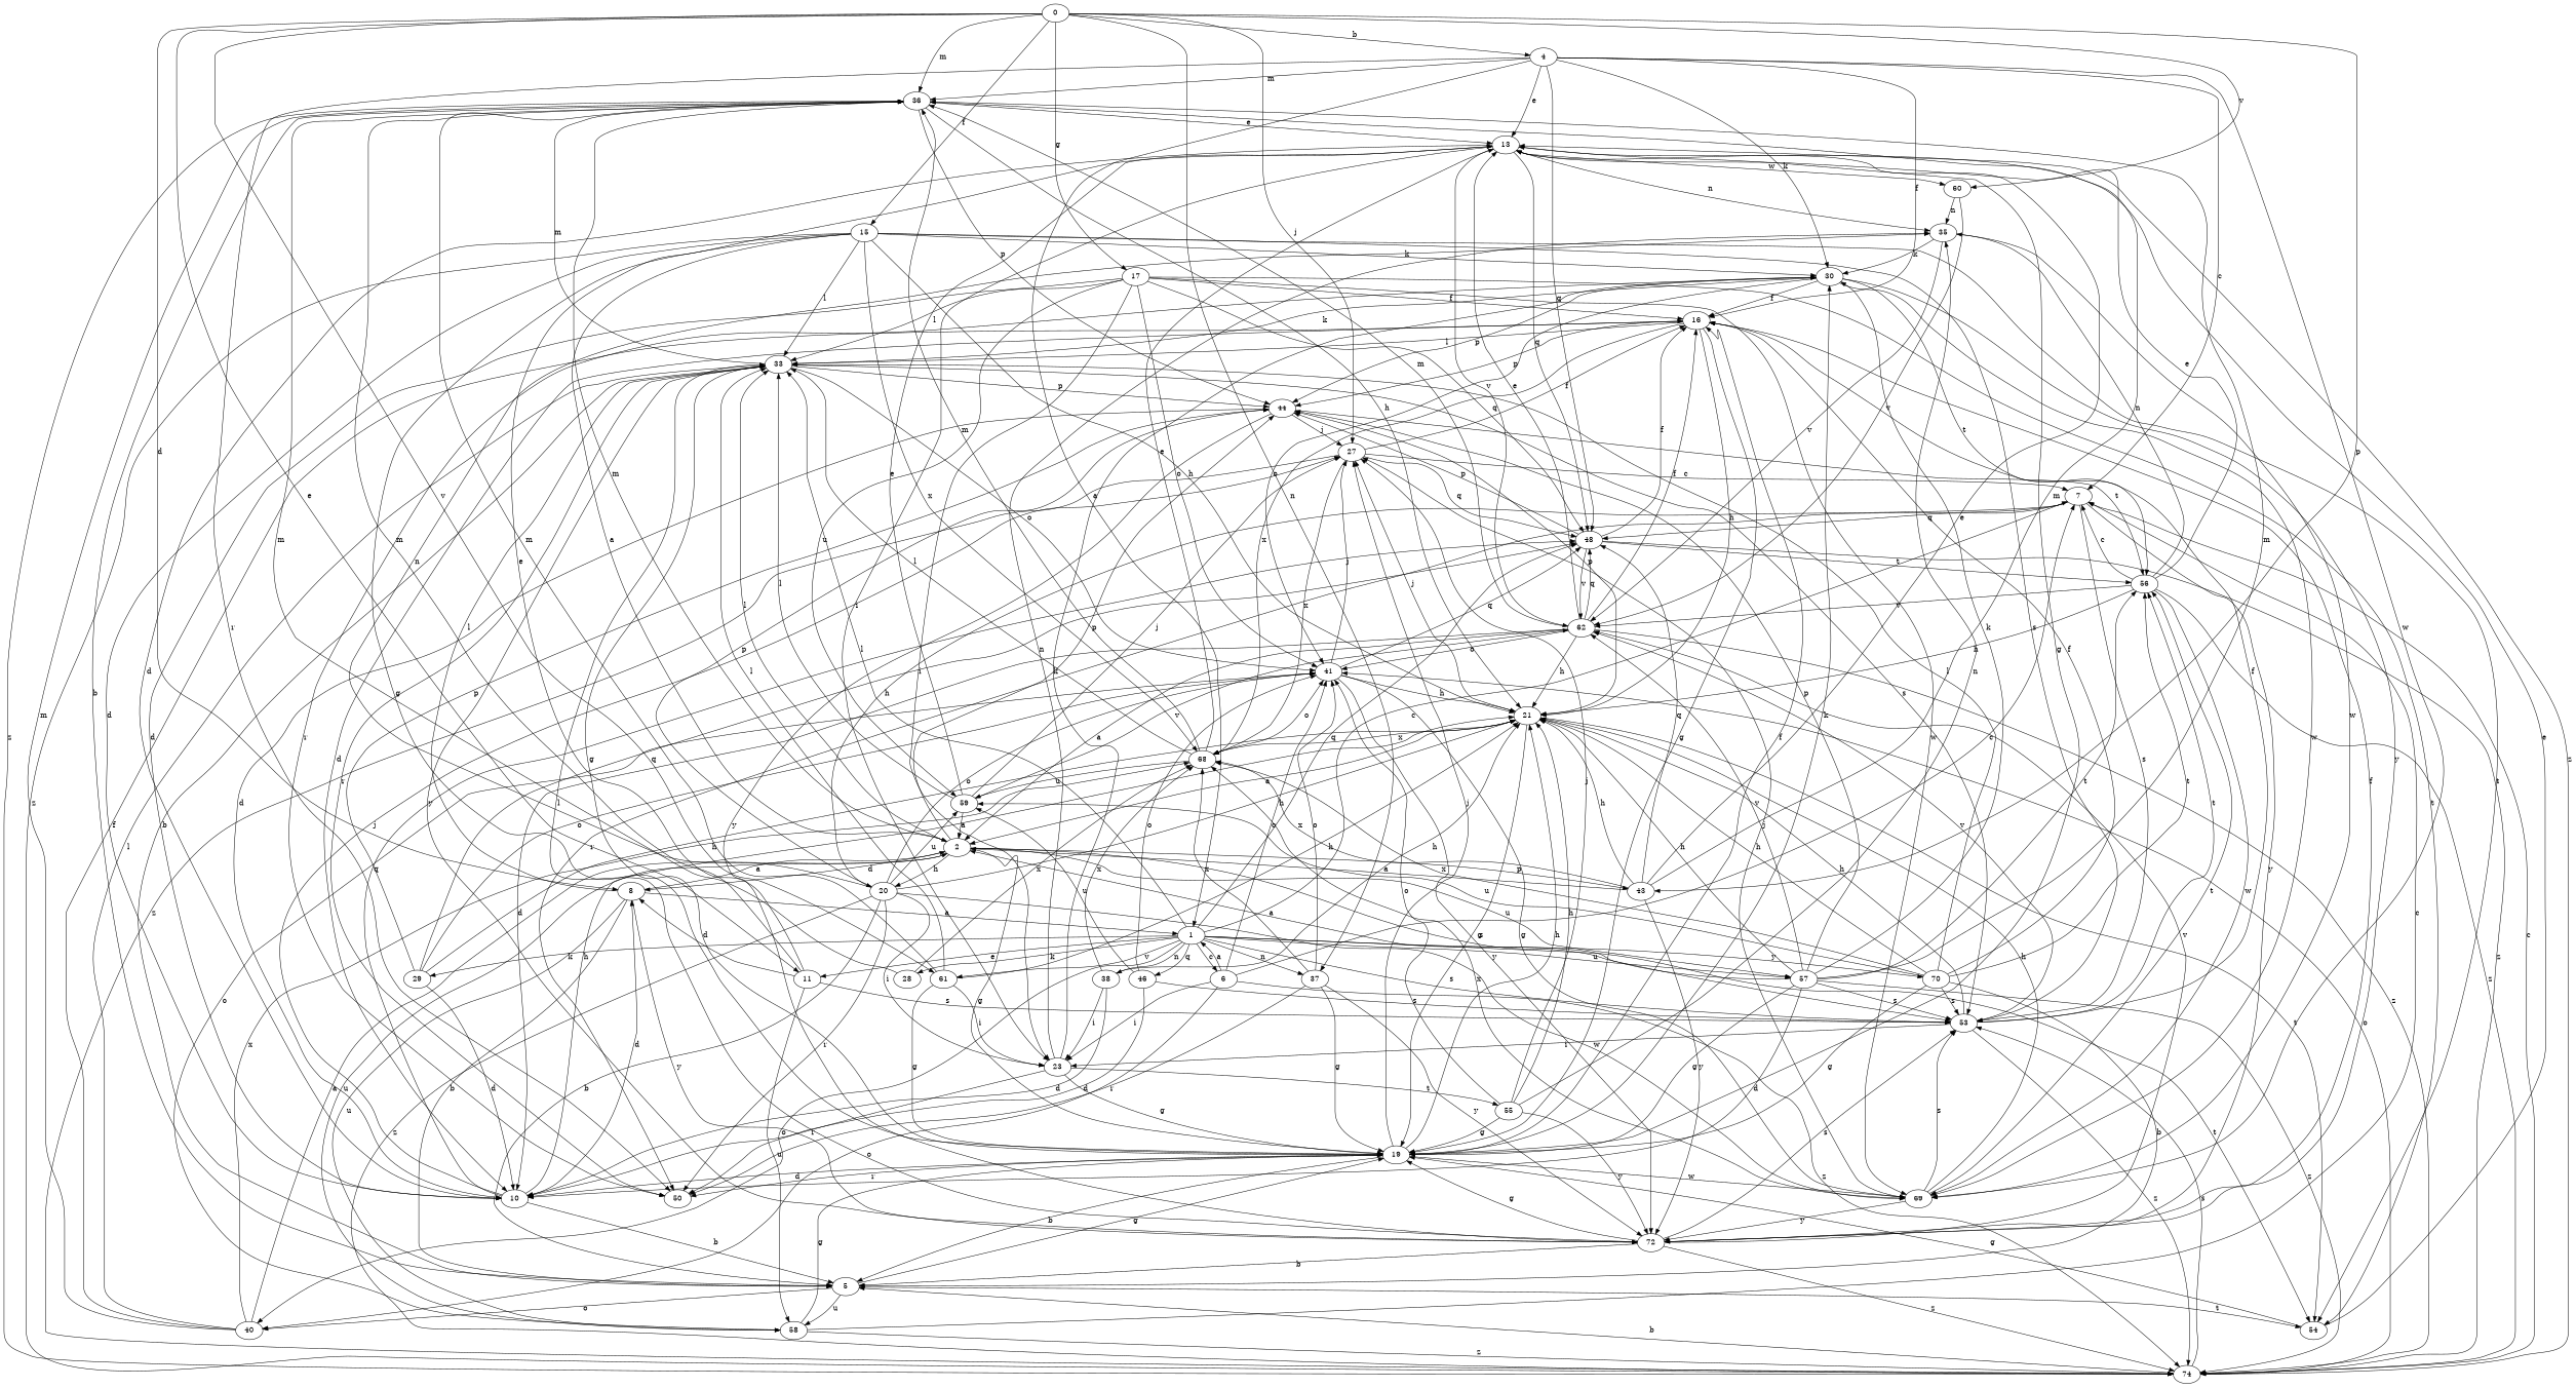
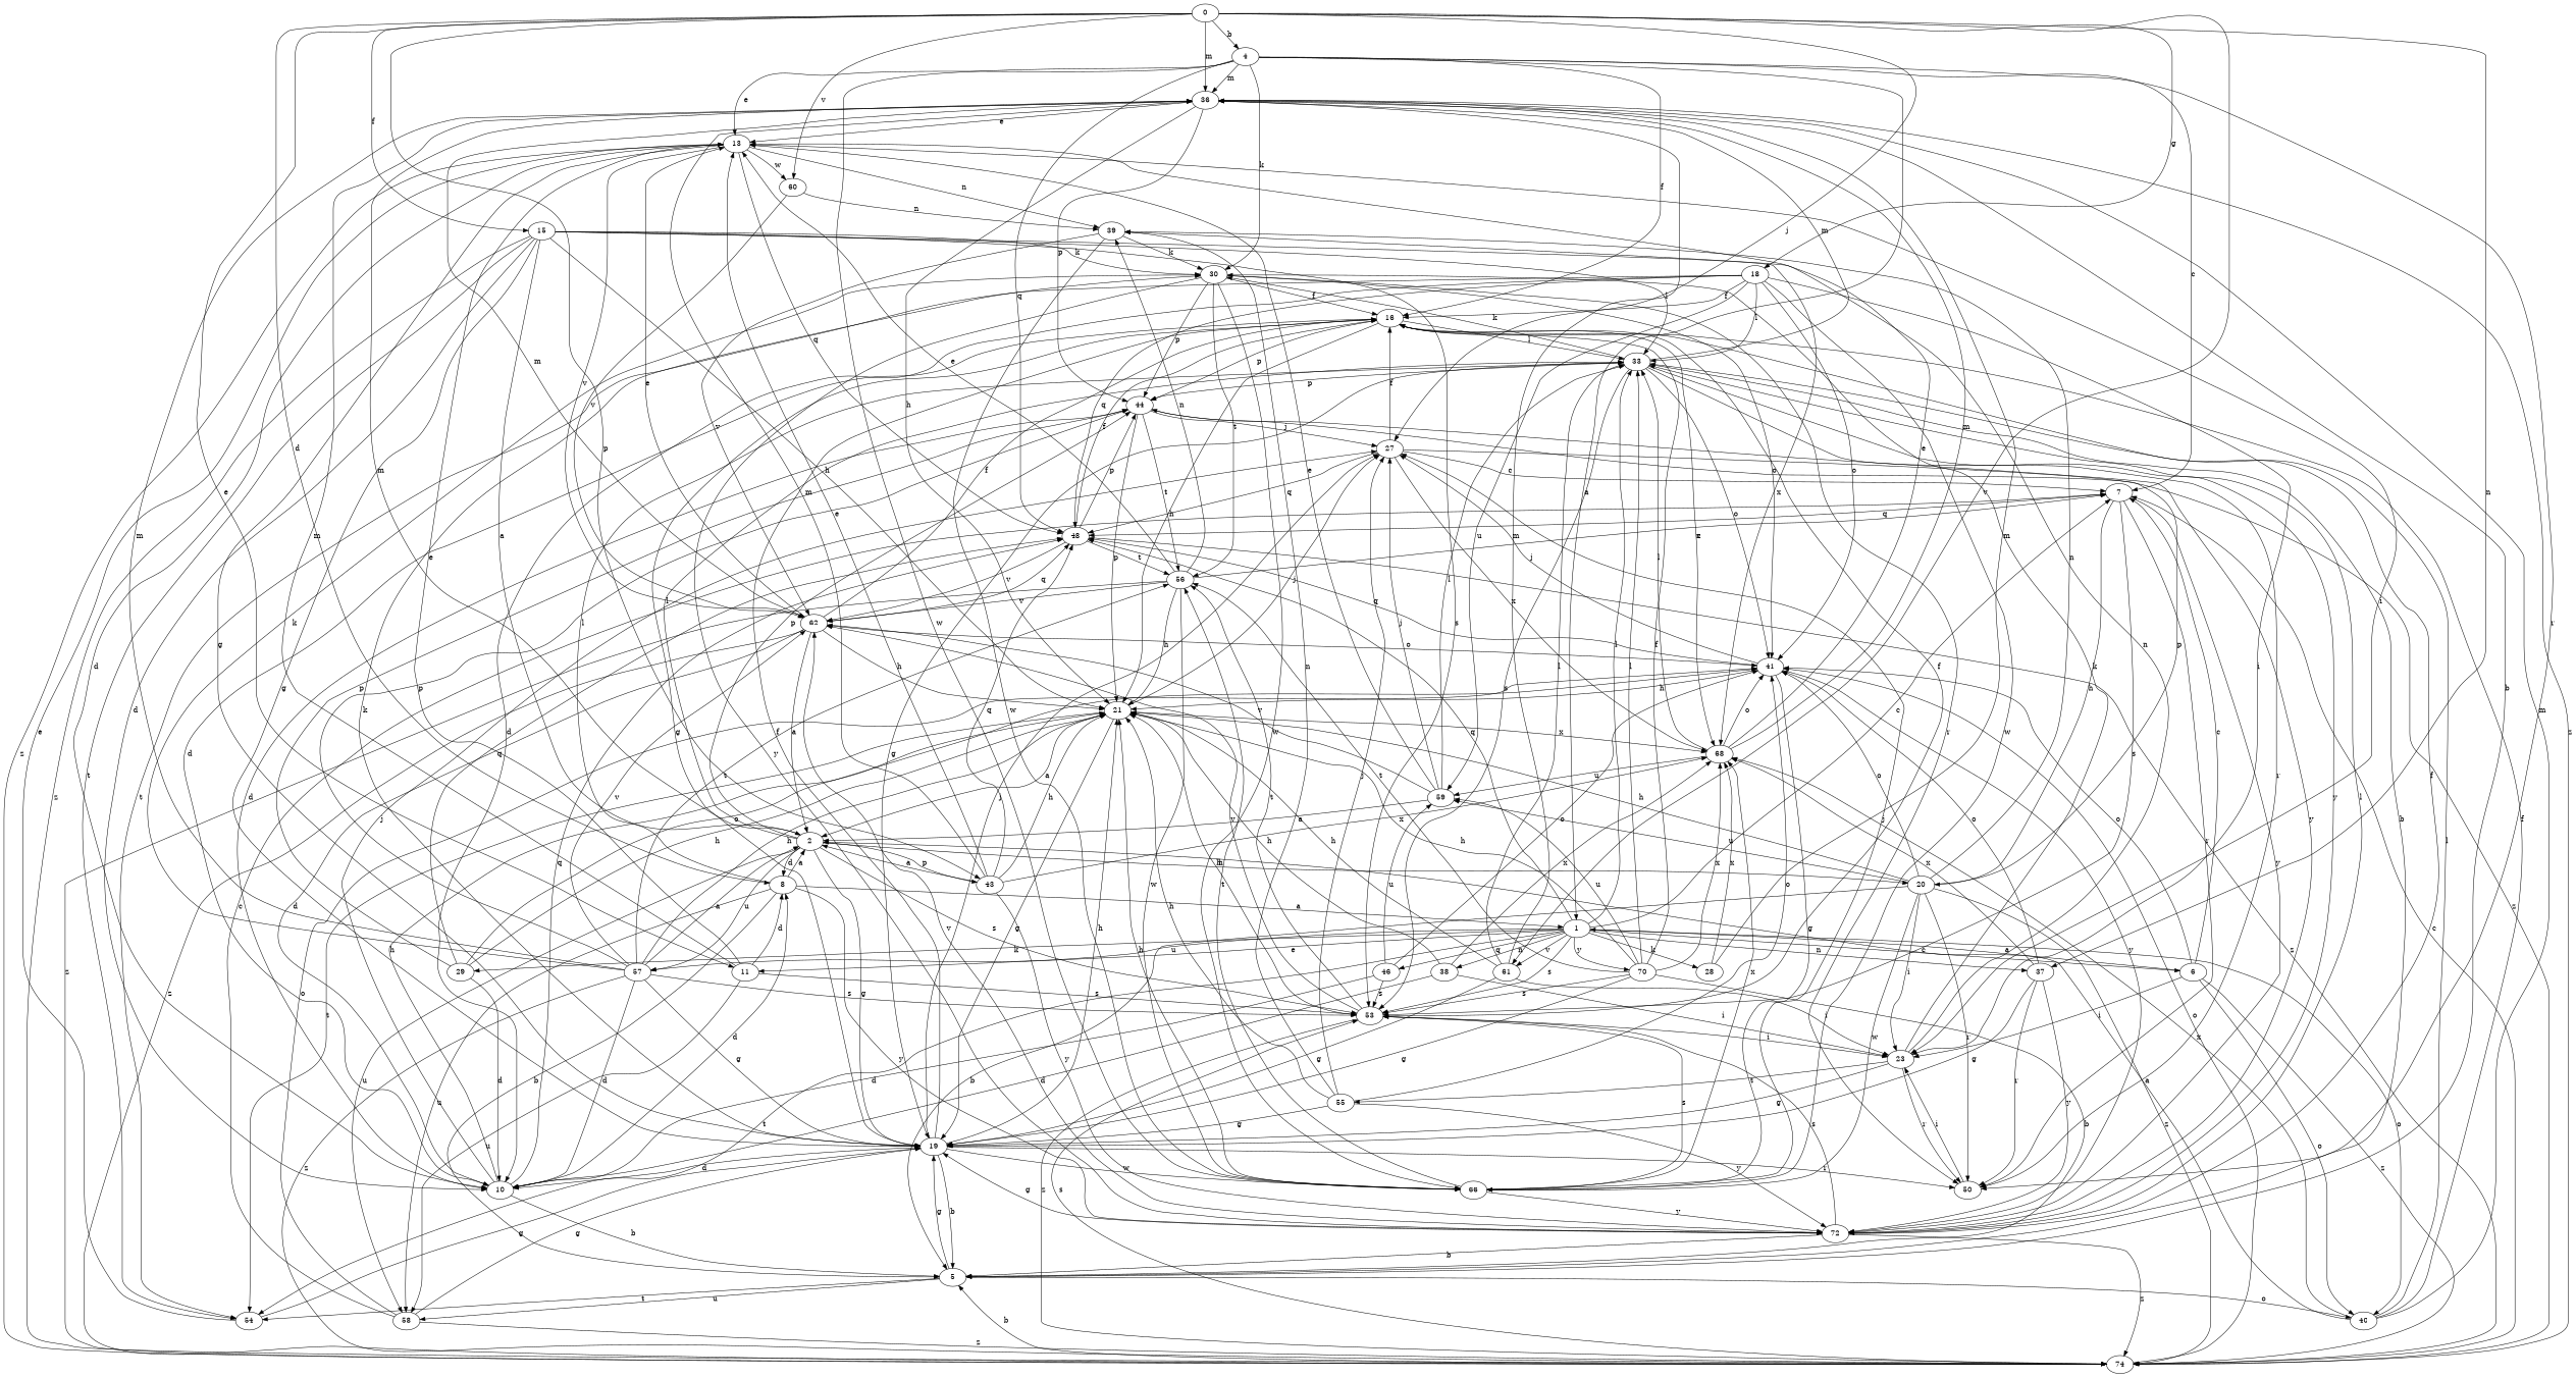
  strict digraph {
    0
    4
    8
    11
    15
-   18 [label=17]
+   18
    27
    36
    37
    43
    60
    61
    1
    7
    48
    13
    16
    30
    50
-   66 [label=69]
+   66
    33
    2
    58
    5
    72
    53
    54
    19
    68
    74
    10
    21
    23
    41
    59
    44
-   39 [label=35]
+   39
    62
    6
    28
    29
    38
    40
    46
    57
    70
    20
    56
    55
    0 -> 4 [label=b]
    0 -> 8 [label=d]
    0 -> 11 [label=e]
    0 -> 15 [label=f]
    0 -> 18 [label=g]
    0 -> 27 [label=j]
    0 -> 36 [label=m]
    0 -> 37 [label=n]
    0 -> 43 [label=p]
    0 -> 60 [label=v]
    0 -> 61 [label=v]
    4 -> 36 [label=m]
    4 -> 1 [label=a]
    4 -> 7 [label=c]
    4 -> 48 [label=q]
    4 -> 13 [label=e]
    4 -> 16 [label=f]
    4 -> 30 [label=k]
    4 -> 50 [label=r]
    4 -> 66 [label=w]
    8 -> 1 [label=a]
    8 -> 33 [label=l]
    8 -> 2 [label=a]
    8 -> 58 [label=u]
    8 -> 5 [label=b]
    8 -> 72 [label=y]
    11 -> 8 [label=d]
    11 -> 36 [label=m]
    11 -> 13 [label=e]
    11 -> 58 [label=u]
    11 -> 53 [label=s]
    15 -> 30 [label=k]
    15 -> 33 [label=l]
    15 -> 2 [label=a]
    15 -> 53 [label=s]
    15 -> 54 [label=t]
    15 -> 19 [label=g]
    15 -> 68 [label=x]
    15 -> 74 [label=z]
    15 -> 10 [label=d]
    15 -> 21 [label=h]
    18 -> 48 [label=q]
    18 -> 16 [label=f]
    18 -> 66 [label=w]
    18 -> 33 [label=l]
    18 -> 54 [label=t]
    18 -> 10 [label=d]
    18 -> 23 [label=i]
    18 -> 41 [label=o]
    18 -> 59 [label=u]
    27 -> 7 [label=c]
    27 -> 48 [label=q]
    27 -> 16 [label=f]
    27 -> 68 [label=x]
    27 -> 74 [label=z]
    36 -> 13 [label=e]
    36 -> 5 [label=b]
    36 -> 74 [label=z]
    36 -> 21 [label=h]
    36 -> 44 [label=p]
    37 -> 50 [label=r]
    37 -> 72 [label=y]
    37 -> 19 [label=g]
    37 -> 68 [label=x]
    37 -> 41 [label=o]
    43 -> 36 [label=m]
    43 -> 48 [label=q]
    43 -> 13 [label=e]
    43 -> 2 [label=a]
    43 -> 72 [label=y]
    43 -> 68 [label=x]
    43 -> 21 [label=h]
    60 -> 39 [label=n]
    60 -> 62 [label=v]
    61 -> 36 [label=m]
    61 -> 33 [label=l]
    61 -> 19 [label=g]
    61 -> 21 [label=h]
    61 -> 23 [label=i]
    1 -> 11 [label=e]
    1 -> 37 [label=n]
    1 -> 61 [label=v]
    1 -> 7 [label=c]
    1 -> 48 [label=q]
    1 -> 33 [label=l]
    1 -> 53 [label=s]
    1 -> 54 [label=t]
    1 -> 6 [label=c]
    1 -> 28 [label=k]
    1 -> 29 [label=k]
    1 -> 38 [label=n]
    1 -> 40 [label=o]
    1 -> 46 [label=q]
    1 -> 57 [label=u]
    1 -> 70 [label=y]
    7 -> 48 [label=q]
    7 -> 50 [label=r]
    7 -> 72 [label=y]
    7 -> 53 [label=s]
    7 -> 20 [label=h]
    48 -> 16 [label=f]
    48 -> 74 [label=z]
    48 -> 44 [label=p]
    48 -> 62 [label=v]
    48 -> 56 [label=t]
    13 -> 60 [label=w]
    13 -> 48 [label=q]
    13 -> 19 [label=g]
-   74 -> 13 [label=z]
+   13 -> 74 [label=z]
    13 -> 10 [label=d]
    13 -> 23 [label=i]
    13 -> 39 [label=n]
    13 -> 62 [label=v]
    16 -> 33 [label=l]
    16 -> 19 [label=g]
    16 -> 68 [label=x]
    16 -> 10 [label=d]
    16 -> 21 [label=h]
    16 -> 44 [label=p]
    30 -> 16 [label=f]
    30 -> 50 [label=r]
    30 -> 66 [label=w]
    30 -> 72 [label=y]
    30 -> 41 [label=o]
    30 -> 44 [label=p]
    30 -> 56 [label=t]
+   50 -> 23 [label=i]
    66 -> 27 [label=j]
    66 -> 72 [label=y]
    66 -> 53 [label=s]
    66 -> 68 [label=x]
    66 -> 21 [label=h]
    66 -> 56 [label=t]
    33 -> 36 [label=m]
    33 -> 30 [label=k]
    33 -> 50 [label=r]
    33 -> 5 [label=b]
    33 -> 72 [label=y]
    33 -> 53 [label=s]
    33 -> 19 [label=g]
    33 -> 41 [label=o]
    33 -> 44 [label=p]
    2 -> 8 [label=d]
    2 -> 36 [label=m]
    2 -> 43 [label=p]
    2 -> 33 [label=l]
    2 -> 58 [label=u]
    2 -> 53 [label=s]
    2 -> 19 [label=g]
    2 -> 44 [label=p]
    2 -> 57 [label=u]
    2 -> 20 [label=h]
    58 -> 7 [label=c]
    58 -> 19 [label=g]
    58 -> 74 [label=z]
    58 -> 41 [label=o]
    5 -> 58 [label=u]
    5 -> 54 [label=t]
    5 -> 19 [label=g]
    5 -> 40 [label=o]
    72 -> 16 [label=f]
    72 -> 33 [label=l]
    72 -> 5 [label=b]
    72 -> 53 [label=s]
    72 -> 19 [label=g]
    72 -> 74 [label=z]
    72 -> 62 [label=v]
    53 -> 16 [label=f]
    53 -> 74 [label=z]
    53 -> 21 [label=h]
    53 -> 23 [label=i]
    53 -> 62 [label=v]
    53 -> 56 [label=t]
    54 -> 13 [label=e]
    54 -> 19 [label=g]
    19 -> 27 [label=j]
    19 -> 16 [label=f]
    19 -> 30 [label=k]
    19 -> 50 [label=r]
    19 -> 66 [label=w]
    19 -> 5 [label=b]
    19 -> 10 [label=d]
    19 -> 21 [label=h]
    68 -> 36 [label=m]
    68 -> 13 [label=e]
    68 -> 33 [label=l]
    68 -> 41 [label=o]
    68 -> 59 [label=u]
    74 -> 7 [label=c]
    74 -> 5 [label=b]
    74 -> 53 [label=s]
    74 -> 41 [label=o]
    10 -> 8 [label=d]
    10 -> 27 [label=j]
    10 -> 48 [label=q]
    10 -> 5 [label=b]
    10 -> 21 [label=h]
    21 -> 27 [label=j]
    21 -> 2 [label=a]
    21 -> 54 [label=t]
    21 -> 19 [label=g]
    21 -> 68 [label=x]
-   21 -> 44 [label=p]
+   44 -> 21 [label=p]
    23 -> 30 [label=k]
    23 -> 50 [label=r]
    23 -> 19 [label=g]
    23 -> 39 [label=n]
    23 -> 55 [label=t]
    41 -> 27 [label=j]
    41 -> 48 [label=q]
    41 -> 66 [label=g]
    41 -> 72 [label=y]
    41 -> 21 [label=h]
    59 -> 27 [label=j]
    59 -> 13 [label=e]
    59 -> 33 [label=l]
    59 -> 2 [label=a]
    59 -> 62 [label=v]
    44 -> 27 [label=j]
    44 -> 72 [label=y]
    44 -> 10 [label=d]
    44 -> 56 [label=t]
    39 -> 30 [label=k]
    39 -> 66 [label=w]
    39 -> 62 [label=v]
    62 -> 36 [label=m]
    62 -> 48 [label=q]
    62 -> 13 [label=e]
    62 -> 16 [label=f]
    62 -> 2 [label=a]
    62 -> 74 [label=z]
    62 -> 10 [label=d]
    62 -> 21 [label=h]
    62 -> 41 [label=o]
    6 -> 1 [label=a]
    6 -> 7 [label=c]
    6 -> 74 [label=z]
    6 -> 23 [label=i]
    6 -> 41 [label=o]
    6 -> 40 [label=o]
    28 -> 36 [label=m]
    28 -> 68 [label=x]
    29 -> 48 [label=q]
    29 -> 10 [label=d]
    29 -> 21 [label=h]
    29 -> 41 [label=o]
    29 -> 44 [label=p]
    38 -> 68 [label=x]
    38 -> 10 [label=d]
    38 -> 21 [label=h]
    38 -> 23 [label=i]
    40 -> 36 [label=m]
    40 -> 16 [label=f]
    40 -> 33 [label=l]
    40 -> 2 [label=a]
    40 -> 68 [label=x]
    46 -> 53 [label=s]
    46 -> 10 [label=d]
    46 -> 41 [label=o]
    46 -> 59 [label=u]
    57 -> 36 [label=m]
    57 -> 30 [label=k]
    57 -> 2 [label=a]
    57 -> 53 [label=s]
    57 -> 19 [label=g]
    57 -> 74 [label=z]
    57 -> 10 [label=d]
    57 -> 21 [label=h]
    57 -> 44 [label=p]
    57 -> 62 [label=v]
    57 -> 56 [label=t]
    70 -> 16 [label=f]
    70 -> 33 [label=l]
    70 -> 5 [label=b]
    70 -> 53 [label=s]
    70 -> 19 [label=g]
    70 -> 68 [label=x]
    70 -> 21 [label=h]
    70 -> 59 [label=u]
    70 -> 56 [label=t]
    20 -> 50 [label=r]
    20 -> 66 [label=w]
    20 -> 5 [label=b]
    20 -> 74 [label=z]
    20 -> 21 [label=h]
    20 -> 23 [label=i]
    20 -> 41 [label=o]
    20 -> 59 [label=u]
    20 -> 44 [label=p]
    20 -> 39 [label=n]
    56 -> 7 [label=c]
    56 -> 13 [label=e]
    56 -> 66 [label=w]
    56 -> 74 [label=z]
    56 -> 21 [label=h]
    56 -> 39 [label=n]
    56 -> 62 [label=v]
    55 -> 27 [label=j]
    55 -> 72 [label=y]
    55 -> 19 [label=g]
    55 -> 21 [label=h]
    55 -> 41 [label=o]
    55 -> 39 [label=n]
  }
